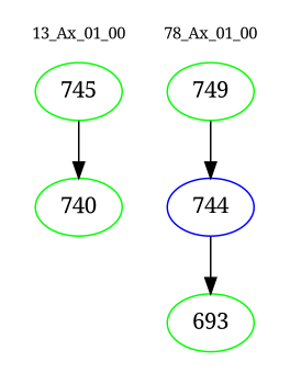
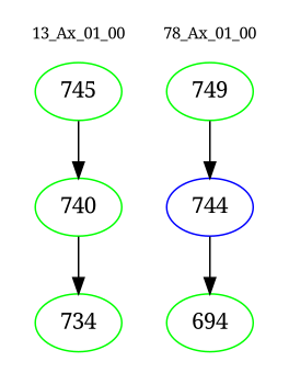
  digraph {
    fontname="Noto Serif"
    node [color=green fontname="Noto Serif"]
    edge [color=black fontname="Noto Serif"]
    n1 [label=745]
    n2 [label=740]
+   n3 [label=734]
    n4 [label=749]
    n5 [color=blue label=744]
-   n6 [label=693]
+   n6 [label=694]
    subgraph cluster_1 {
      color=white
      fontsize=10
      label="13_Ax_01_00"
      n1
      n2
+     n3
    }
    subgraph cluster_2 {
      color=white
      fontsize=10
      label="78_Ax_01_00"
      n4
      n5
      n6
    }
    n1 -> n2
+   n2 -> n3
    n4 -> n5
    n5 -> n6
  }
